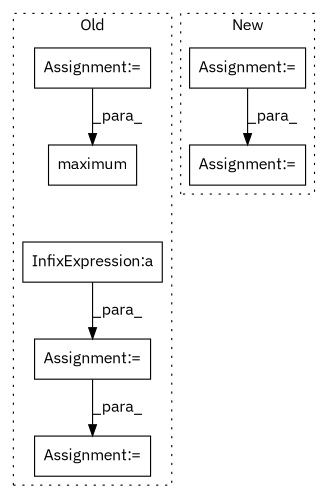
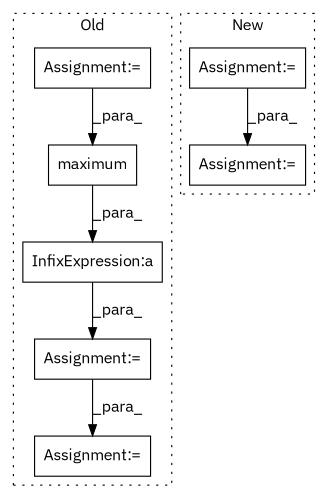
  digraph {
    fontname="IBM Plex Sans"
    node [a=7 fontname="IBM Plex Sans" l=1 shape=box]
    edge [fontname="IBM Plex Sans"]
    n1 [a=32 l="8,1" label=maximum s="8433,8474"]
    n2 [label="Assignment:=" s=8372]
    n3 [label="Assignment:=" s=8805]
    n4 [label="Assignment:=" s=8588]
    n5 [a=27 l=3 label="InfixExpression:a" s=8594]
    n6 [label="Assignment:=" s=8844]
    n7 [label="Assignment:=" s=9017]
    subgraph cluster_1 {
      label=Old
      style=dotted
      n1
      n2
      n3
      n4
      n5
    }
    subgraph cluster_2 {
      label=New
      style=dotted
      n6
      n7
    }
+   n1 -> n5 [label=_para_]
    n2 -> n1 [label=_para_]
    n4 -> n3 [label=_para_]
    n5 -> n4 [label=_para_]
    n6 -> n7 [label=_para_]
  }
